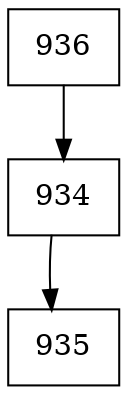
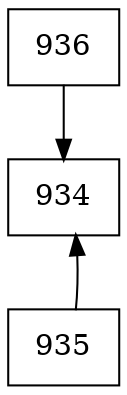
  digraph {
    node [shape=record]
    n1 [label="{936}"]
    n2 [label="{934}"]
    n3 [label="{935}"]
    n1 -> n2
-   n2 -> n3
+   n3 -> n2
  }
